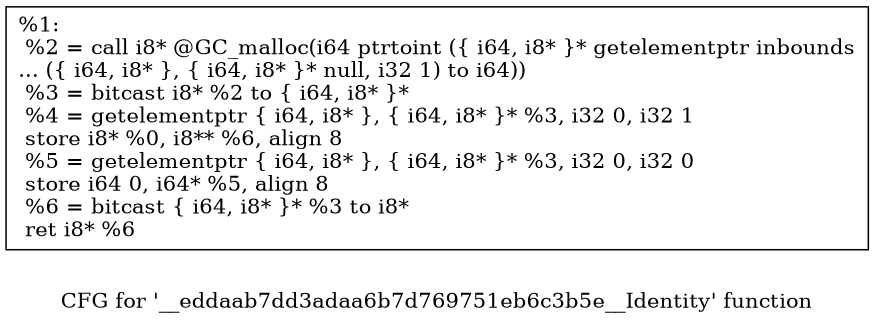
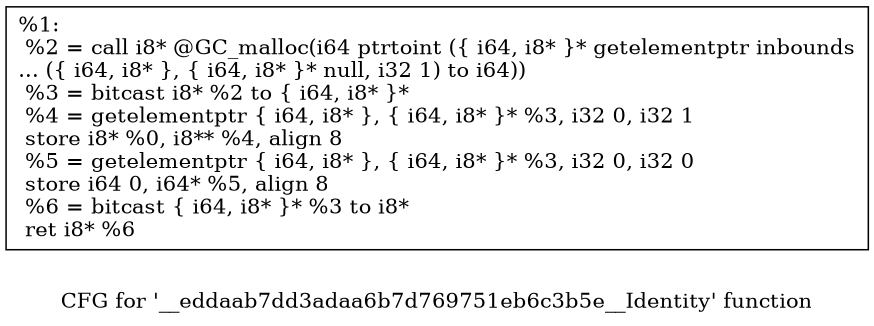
  digraph {
    label="CFG for '__eddaab7dd3adaa6b7d769751eb6c3b5e__Identity' function"
-   n1 [label="{%1:\l  %2 = call i8* @GC_malloc(i64 ptrtoint (\{ i64, i8* \}* getelementptr inbounds\l... (\{ i64, i8* \}, \{ i64, i8* \}* null, i32 1) to i64))\l  %3 = bitcast i8* %2 to \{ i64, i8* \}*\l  %4 = getelementptr \{ i64, i8* \}, \{ i64, i8* \}* %3, i32 0, i32 1\l  store i8* %0, i8** %6, align 8\l  %5 = getelementptr \{ i64, i8* \}, \{ i64, i8* \}* %3, i32 0, i32 0\l  store i64 0, i64* %5, align 8\l  %6 = bitcast \{ i64, i8* \}* %3 to i8*\l  ret i8* %6\l}" shape=record]
+   n1 [label="{%1:\l  %2 = call i8* @GC_malloc(i64 ptrtoint (\{ i64, i8* \}* getelementptr inbounds\l... (\{ i64, i8* \}, \{ i64, i8* \}* null, i32 1) to i64))\l  %3 = bitcast i8* %2 to \{ i64, i8* \}*\l  %4 = getelementptr \{ i64, i8* \}, \{ i64, i8* \}* %3, i32 0, i32 1\l  store i8* %0, i8** %4, align 8\l  %5 = getelementptr \{ i64, i8* \}, \{ i64, i8* \}* %3, i32 0, i32 0\l  store i64 0, i64* %5, align 8\l  %6 = bitcast \{ i64, i8* \}* %3 to i8*\l  ret i8* %6\l}" shape=record]
  }
